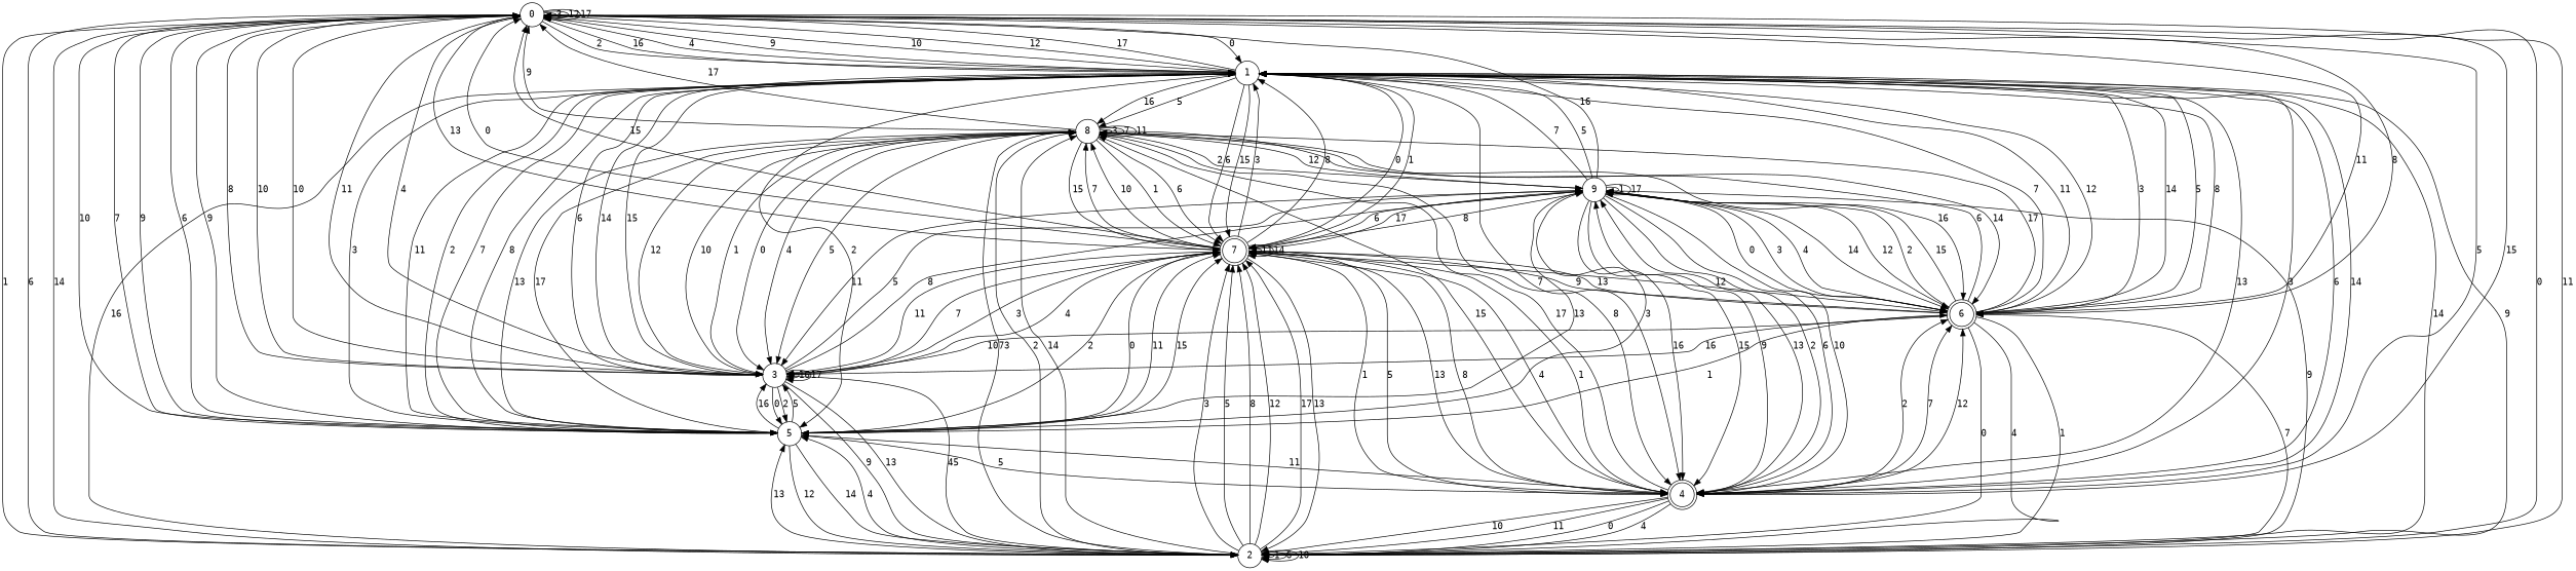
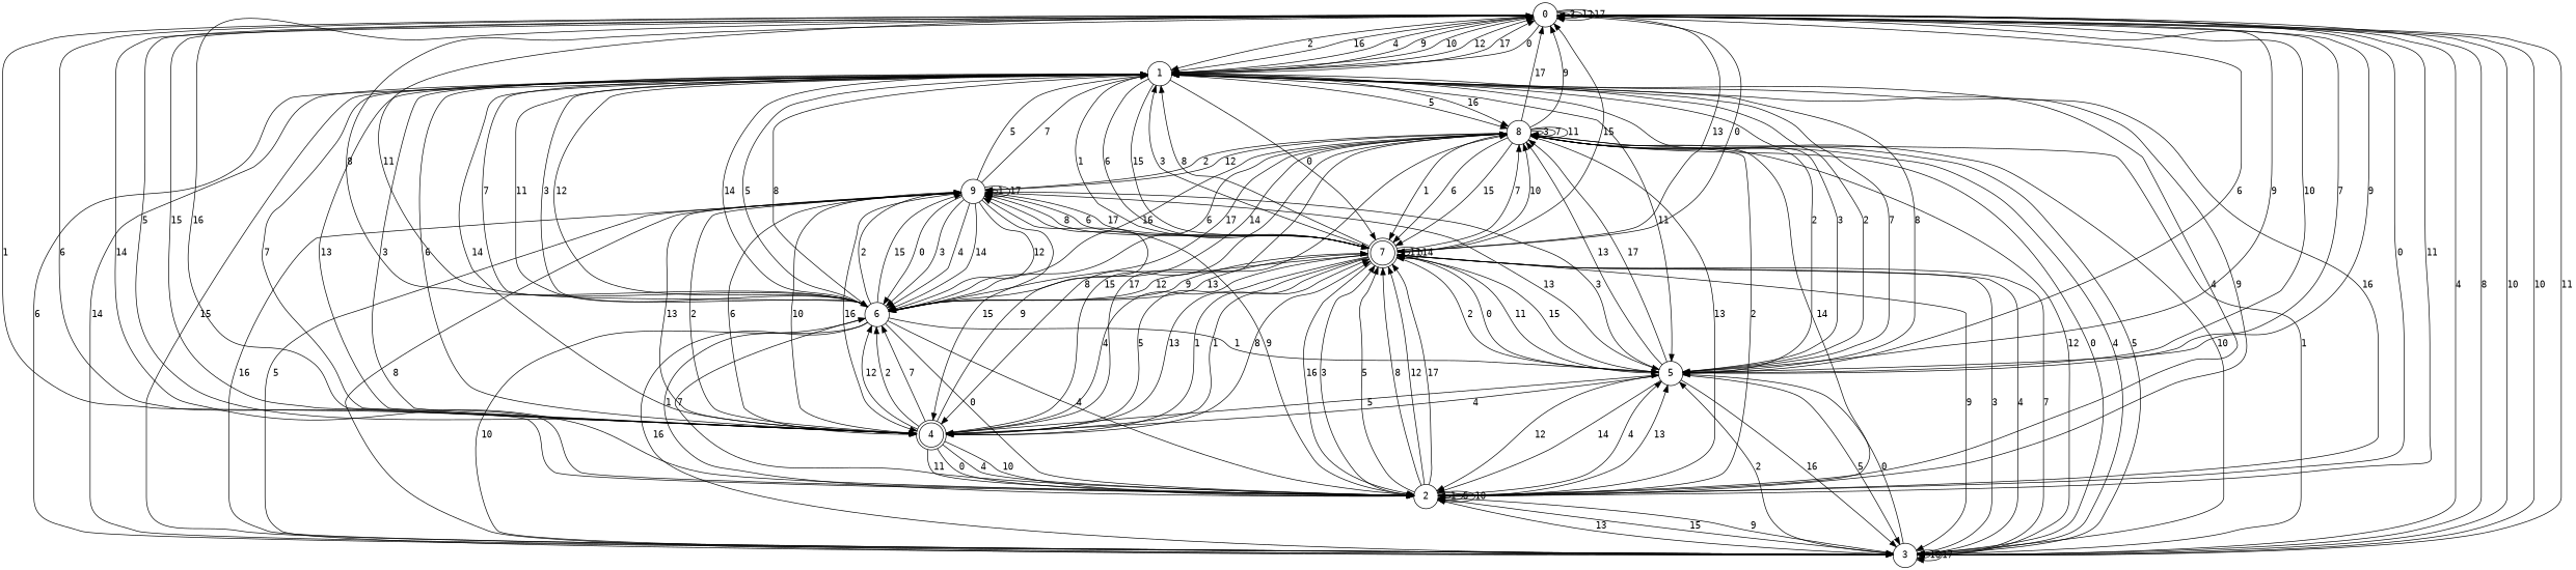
  digraph {
    fontname="DejaVu Sans Mono"
    node [fontname="DejaVu Sans Mono" shape=circle]
    edge [fontname="DejaVu Sans Mono"]
    n1 [label=0]
    n2 [label=1]
    n3 [label=2]
    n4 [label=3]
    n5 [label=4 shape=doublecircle]
    n6 [label=5]
-   n7 [label=6 shape=doublecircle]
+   n7 [label=6]
    n8 [label=7 shape=doublecircle]
    n9 [label=8]
    n10 [label=9]
    n1 -> n1 [label=3]
    n1 -> n1 [label=12]
    n1 -> n1 [label=17]
    n1 -> n2 [label=0]
    n1 -> n2 [label=2]
    n1 -> n2 [label=16]
    n1 -> n3 [label=1]
    n1 -> n3 [label=6]
    n1 -> n3 [label=14]
    n1 -> n4 [label=4]
    n1 -> n4 [label=8]
    n1 -> n4 [label=10]
    n1 -> n5 [label=5]
    n1 -> n5 [label=15]
    n1 -> n6 [label=7]
    n1 -> n6 [label=9]
    n1 -> n7 [label=11]
    n1 -> n8 [label=13]
    n2 -> n1 [label=4]
    n2 -> n1 [label=9]
    n2 -> n1 [label=10]
    n2 -> n1 [label=12]
    n2 -> n1 [label=17]
-   n2 -> n3 [label=14]
+   n2 -> n3 [label=4]
    n2 -> n5 [label=7]
    n2 -> n5 [label=13]
    n2 -> n6 [label=2]
    n2 -> n6 [label=3]
    n2 -> n6 [label=11]
    n2 -> n7 [label=8]
    n2 -> n8 [label=0]
    n2 -> n8 [label=1]
    n2 -> n8 [label=6]
    n2 -> n8 [label=15]
    n2 -> n9 [label=5]
    n2 -> n9 [label=16]
    n3 -> n1 [label=0]
    n3 -> n1 [label=11]
    n3 -> n2 [label=9]
    n3 -> n2 [label=16]
    n3 -> n3 [label=1]
    n3 -> n3 [label=6]
    n3 -> n3 [label=10]
-   n3 -> n4 [label=45]
+   n3 -> n4 [label=15]
    n3 -> n6 [label=4]
    n3 -> n6 [label=13]
    n3 -> n7 [label=7]
    n3 -> n8 [label=3]
    n3 -> n8 [label=5]
    n3 -> n8 [label=8]
    n3 -> n8 [label=12]
    n3 -> n8 [label=17]
    n3 -> n9 [label=2]
    n3 -> n9 [label=14]
    n3 -> n10 [label=9]
    n4 -> n1 [label=10]
    n4 -> n1 [label=11]
    n4 -> n2 [label=6]
    n4 -> n2 [label=14]
    n4 -> n2 [label=15]
    n4 -> n3 [label=9]
    n4 -> n3 [label=13]
    n4 -> n4 [label=16]
    n4 -> n4 [label=17]
    n4 -> n6 [label=0]
    n4 -> n6 [label=2]
    n4 -> n8 [label=3]
    n4 -> n8 [label=4]
    n4 -> n8 [label=7]
    n4 -> n9 [label=1]
    n4 -> n9 [label=12]
    n4 -> n10 [label=5]
    n4 -> n10 [label=8]
-   n10 -> n1 [label=16]
+   n5 -> n1 [label=16]
    n5 -> n2 [label=3]
    n5 -> n2 [label=6]
    n5 -> n2 [label=14]
    n5 -> n3 [label=0]
    n5 -> n3 [label=4]
    n5 -> n3 [label=10]
    n5 -> n3 [label=11]
    n5 -> n6 [label=5]
    n5 -> n7 [label=2]
    n5 -> n7 [label=7]
    n5 -> n7 [label=12]
    n5 -> n8 [label=1]
    n5 -> n8 [label=8]
    n5 -> n9 [label=15]
    n5 -> n9 [label=17]
    n5 -> n10 [label=9]
    n5 -> n10 [label=13]
    n6 -> n1 [label=6]
    n6 -> n1 [label=9]
    n6 -> n1 [label=10]
    n6 -> n2 [label=2]
    n6 -> n2 [label=7]
    n6 -> n2 [label=8]
    n6 -> n3 [label=12]
    n6 -> n3 [label=14]
    n6 -> n4 [label=5]
    n6 -> n4 [label=16]
-   n6 -> n5 [label=11]
-   n6 -> n7 [label=1]
+   n6 -> n5 [label=4]
+   n7 -> n6 [label=1]
    n6 -> n8 [label=0]
    n6 -> n8 [label=11]
    n6 -> n8 [label=15]
    n6 -> n9 [label=13]
    n6 -> n9 [label=17]
    n6 -> n10 [label=3]
    n7 -> n1 [label=8]
    n7 -> n2 [label=3]
    n7 -> n2 [label=5]
    n7 -> n2 [label=7]
    n7 -> n2 [label=11]
    n7 -> n2 [label=12]
    n7 -> n2 [label=14]
    n7 -> n3 [label=0]
    n7 -> n3 [label=1]
    n7 -> n3 [label=4]
    n7 -> n4 [label=10]
    n7 -> n4 [label=16]
    n7 -> n8 [label=9]
    n7 -> n8 [label=13]
    n7 -> n9 [label=6]
    n7 -> n9 [label=17]
    n7 -> n10 [label=2]
    n7 -> n10 [label=15]
    n8 -> n1 [label=0]
    n8 -> n1 [label=15]
    n8 -> n2 [label=3]
    n8 -> n2 [label=8]
-   n8 -> n3 [label=13]
-   n8 -> n4 [label=11]
+   n8 -> n3 [label=16]
+   n8 -> n4 [label=9]
    n8 -> n5 [label=1]
    n8 -> n5 [label=4]
    n8 -> n5 [label=5]
    n8 -> n5 [label=13]
    n8 -> n6 [label=2]
    n8 -> n7 [label=12]
    n8 -> n8 [label=11]
    n8 -> n8 [label=14]
    n8 -> n9 [label=7]
    n8 -> n9 [label=10]
    n8 -> n10 [label=6]
    n8 -> n10 [label=17]
    n9 -> n1 [label=9]
    n9 -> n1 [label=17]
-   n9 -> n3 [label=73]
+   n9 -> n3 [label=13]
    n9 -> n4 [label=0]
    n9 -> n4 [label=4]
    n9 -> n4 [label=5]
    n9 -> n4 [label=10]
    n9 -> n5 [label=8]
    n9 -> n7 [label=14]
    n9 -> n7 [label=16]
    n9 -> n8 [label=1]
    n9 -> n8 [label=6]
    n9 -> n8 [label=15]
    n9 -> n9 [label=3]
    n9 -> n9 [label=7]
    n9 -> n9 [label=11]
    n9 -> n10 [label=2]
    n9 -> n10 [label=12]
    n10 -> n2 [label=5]
    n10 -> n2 [label=7]
-   n10 -> n4 [label=11]
+   n10 -> n4 [label=16]
    n10 -> n5 [label=2]
    n10 -> n5 [label=6]
    n10 -> n5 [label=10]
    n10 -> n5 [label=15]
    n10 -> n5 [label=16]
    n10 -> n6 [label=13]
    n10 -> n7 [label=0]
    n10 -> n7 [label=3]
    n10 -> n7 [label=4]
    n10 -> n7 [label=12]
    n10 -> n7 [label=14]
    n10 -> n8 [label=8]
    n10 -> n10 [label=1]
    n10 -> n10 [label=17]
  }
